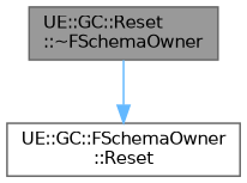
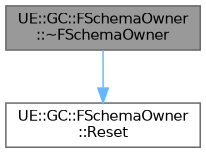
  digraph {
    rankdir=TB
    node [fontname=Helvetica fontsize=10 shape=box style=filled]
-   n1 [color=gray40 fillcolor=grey60 fontcolor=black height=0.2 label="UE::GC::Reset\l::~FSchemaOwner" width=0.4]
+   n1 [color=gray40 fillcolor=grey60 fontcolor=black height=0.2 label="UE::GC::FSchemaOwner\l::~FSchemaOwner" width=0.4]
    n2 [color=grey40 fillcolor=white height=0.2 label="UE::GC::FSchemaOwner\l::Reset" width=0.4]
    n1 -> n2 [color=steelblue1 fontname=Helvetica fontsize=10 labelfontname=Helvetica labelfontsize=10 style=solid]
  }
